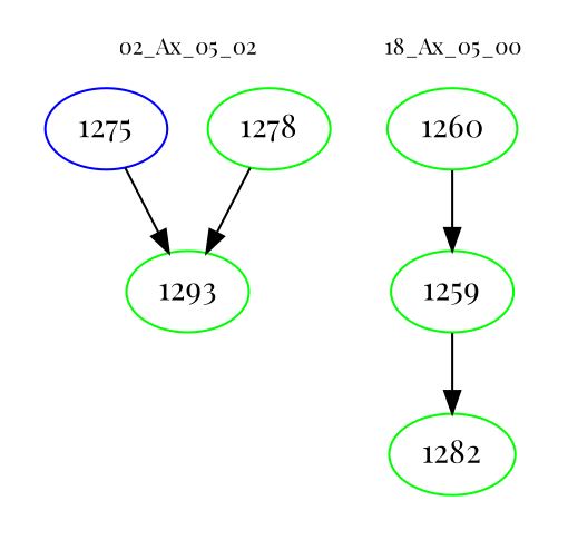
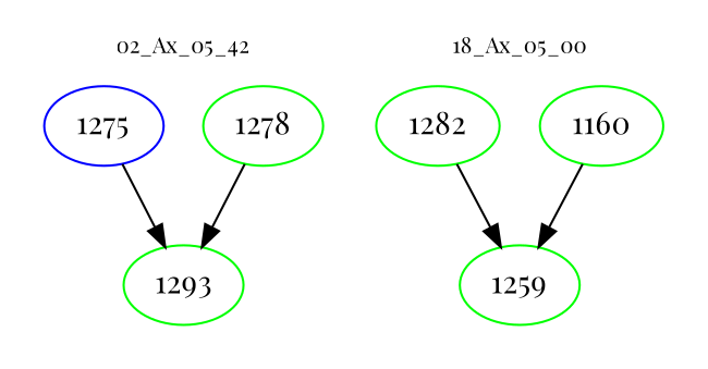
  digraph {
    fontname="Playfair Display"
    node [color=green fontname="Playfair Display"]
    edge [color=black fontname="Playfair Display"]
    n1 [label=1278]
    n2 [color=blue label=1275]
    n3 [label=1293]
-   n4 [label=1260]
+   n4 [label=1160]
    n5 [label=1259]
    n6 [label=1282]
    subgraph cluster_1 {
      color=white
      fontsize=10
-     label="02_Ax_05_02"
+     label="02_Ax_05_42"
      n1
      n2
      n3
    }
    subgraph cluster_2 {
      color=white
      fontsize=10
      label="18_Ax_05_00"
      n4
      n5
      n6
    }
    n1 -> n3
    n2 -> n3
    n4 -> n5
-   n5 -> n6
+   n6 -> n5
  }
